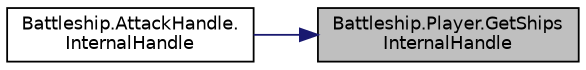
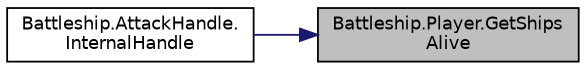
  digraph {
    rankdir=RL
    node [color=black fontname=Helvetica fontsize=10 shape=record style=filled]
-   n1 [fillcolor=grey75 fontcolor=black height=0.2 label="Battleship.Player.GetShips\lInternalHandle" width=0.4]
+   n1 [fillcolor=grey75 fontcolor=black height=0.2 label="Battleship.Player.GetShips\lAlive" width=0.4]
    n2 [fillcolor=white height=0.2 label="Battleship.AttackHandle.\lInternalHandle" width=0.4]
    n1 -> n2 [color=midnightblue dir=back fontname=Helvetica fontsize=10 labelfontname=Helvetica labelfontsize=10 style=solid]
  }
